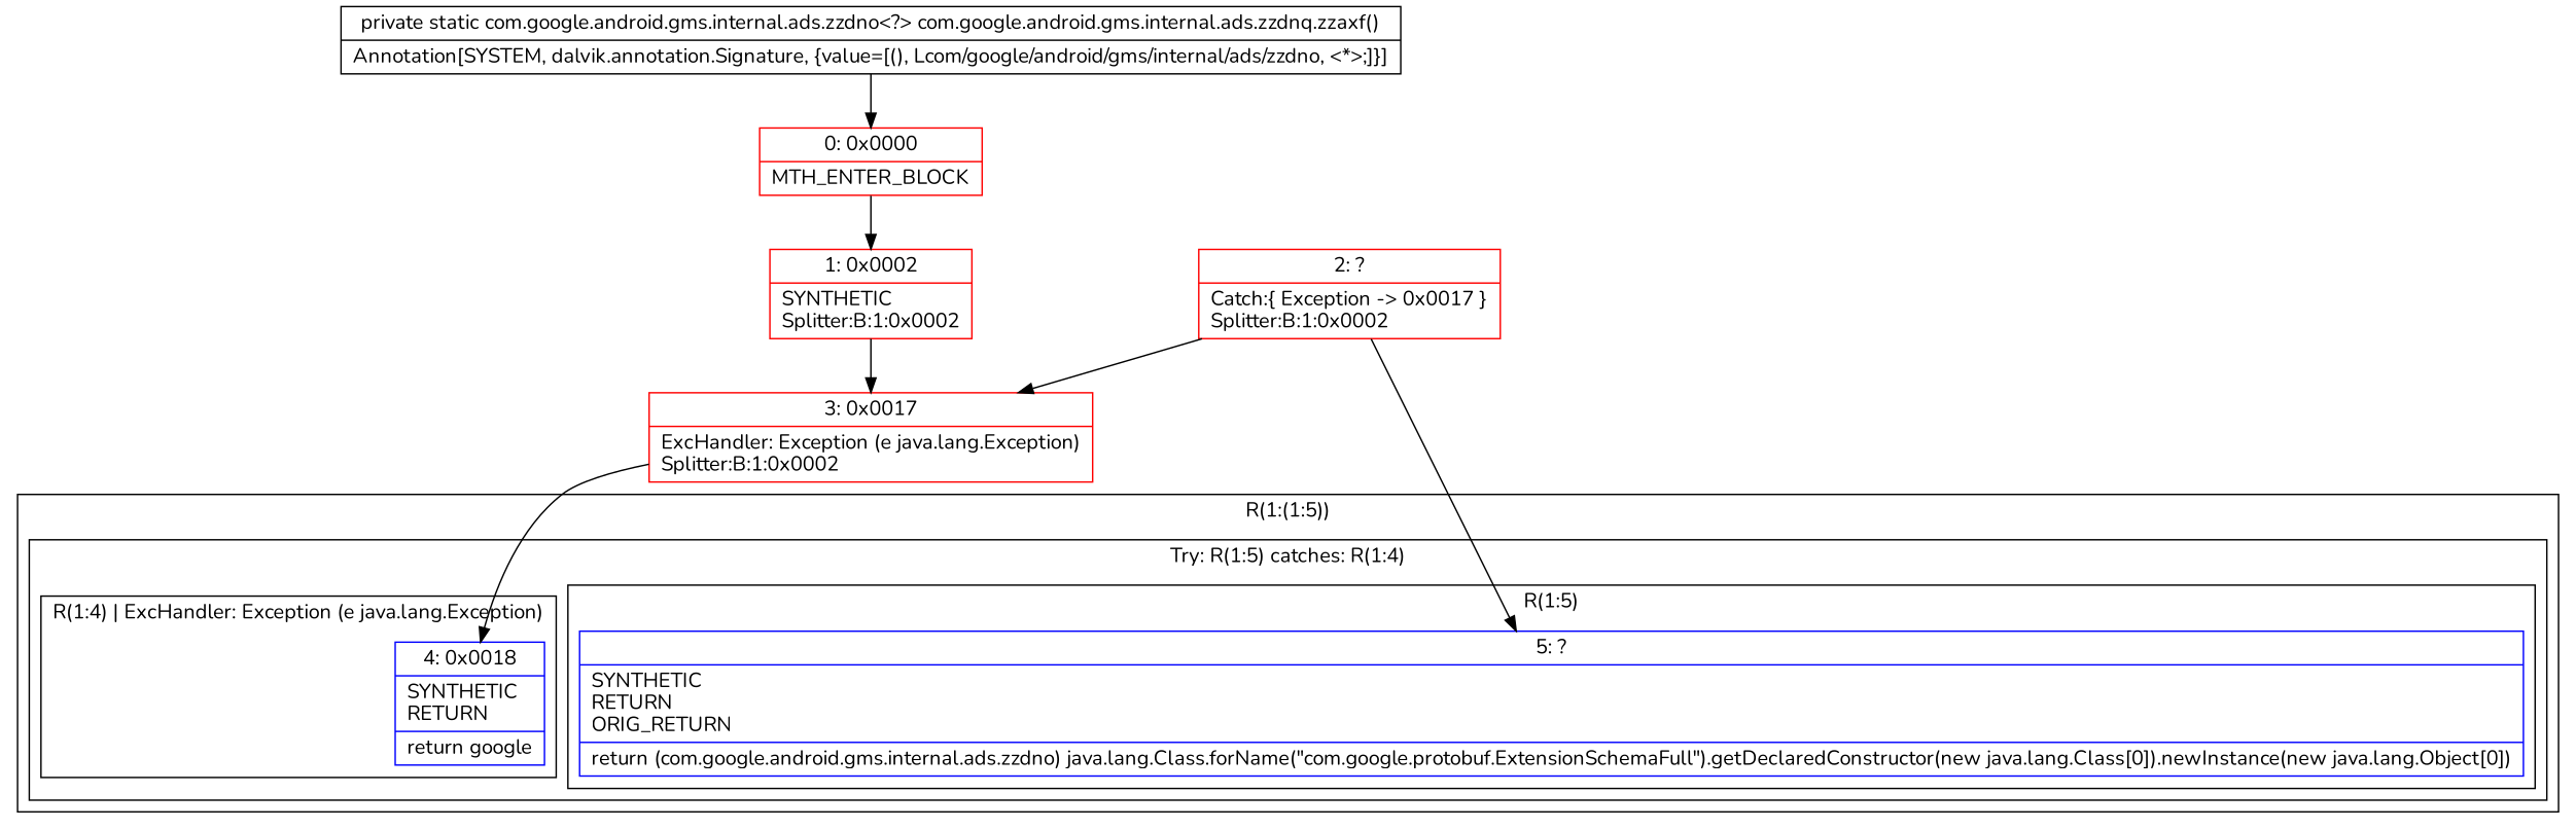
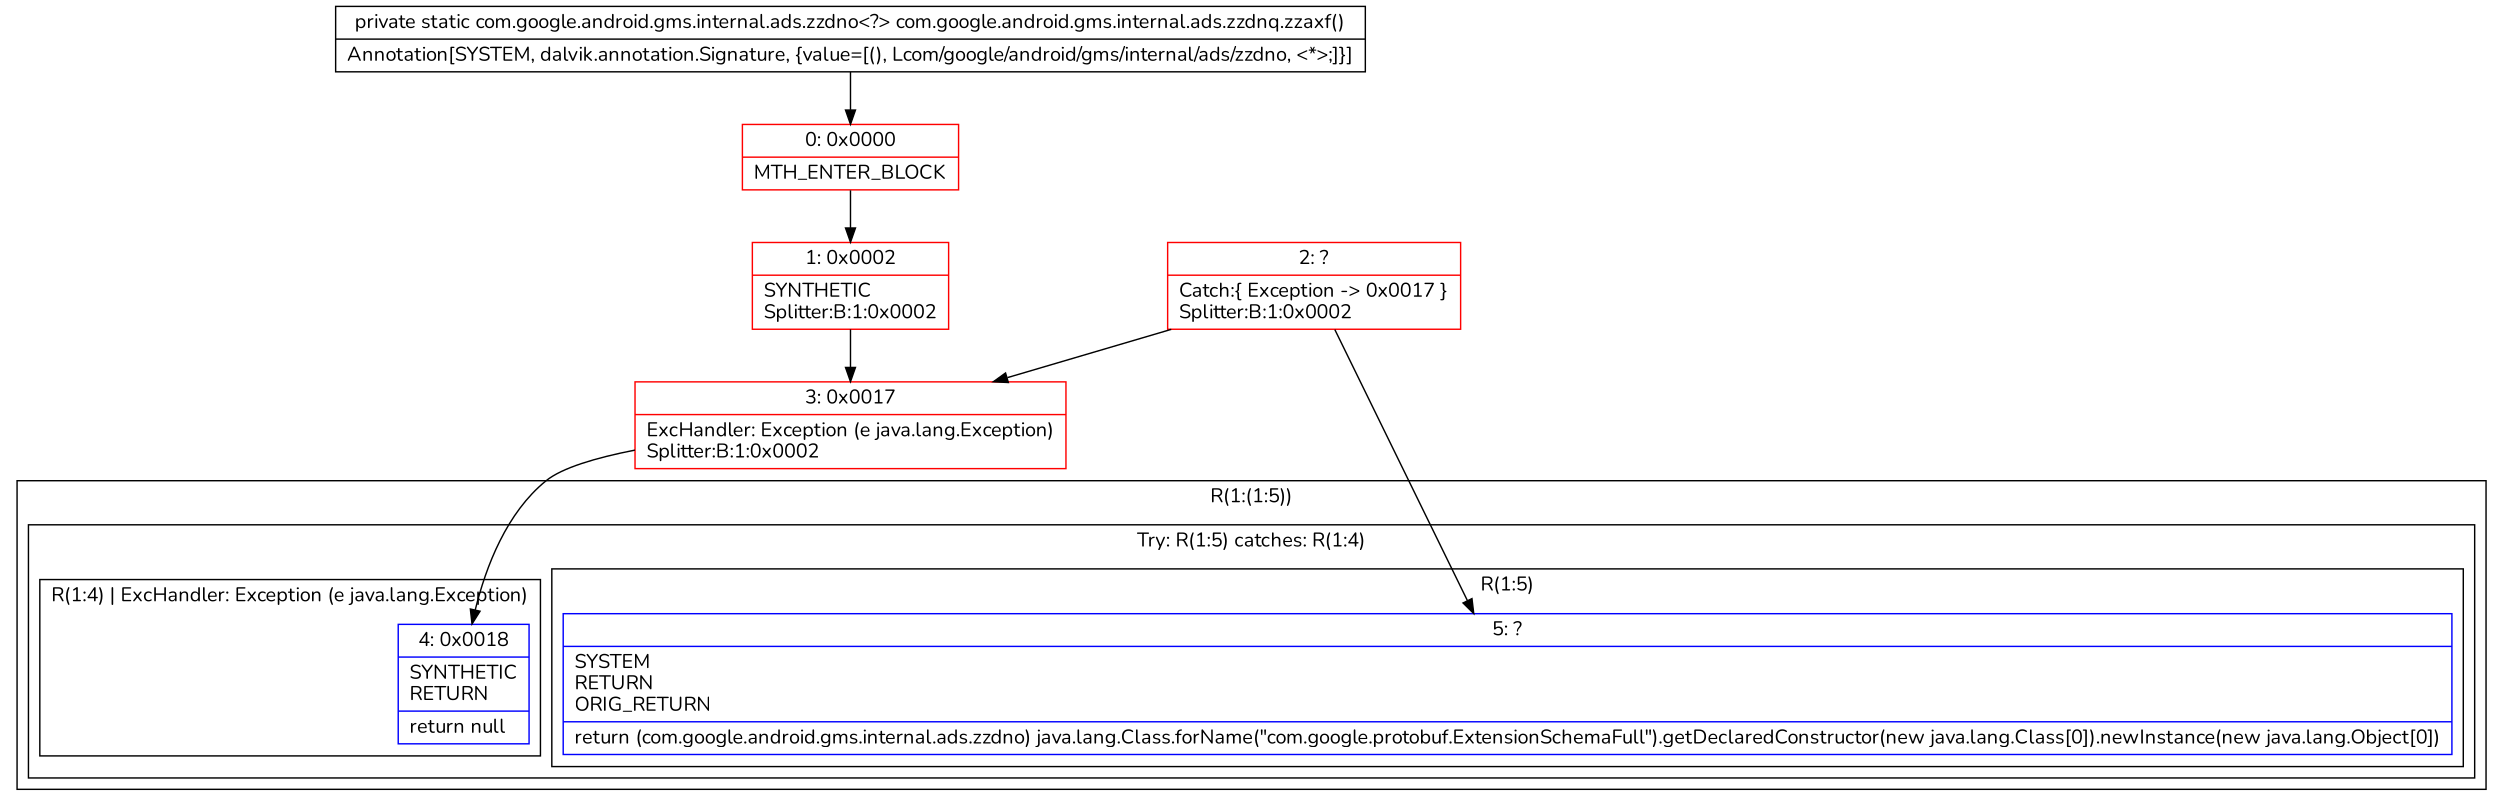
  digraph {
    fontname=Nunito
    node [color=red fontname=Nunito shape=record]
    edge [fontname=Nunito]
-   n1 [color=blue label="{5\:\ ?|SYNTHETIC\lRETURN\lORIG_RETURN\l|return (com.google.android.gms.internal.ads.zzdno) java.lang.Class.forName(\"com.google.protobuf.ExtensionSchemaFull\").getDeclaredConstructor(new java.lang.Class[0]).newInstance(new java.lang.Object[0])\l}"]
-   n2 [color=blue label="{4\:\ 0x0018|SYNTHETIC\lRETURN\l|return google\l}"]
+   n1 [color=blue label="{5\:\ ?|SYSTEM\lRETURN\lORIG_RETURN\l|return (com.google.android.gms.internal.ads.zzdno) java.lang.Class.forName(\"com.google.protobuf.ExtensionSchemaFull\").getDeclaredConstructor(new java.lang.Class[0]).newInstance(new java.lang.Object[0])\l}"]
+   n2 [color=blue label="{4\:\ 0x0018|SYNTHETIC\lRETURN\l|return null\l}"]
    n3 [label="{0\:\ 0x0000|MTH_ENTER_BLOCK\l}"]
    n4 [label="{1\:\ 0x0002|SYNTHETIC\lSplitter:B:1:0x0002\l}"]
    n5 [label="{3\:\ 0x0017|ExcHandler: Exception (e java.lang.Exception)\lSplitter:B:1:0x0002\l}"]
    n6 [label="{2\:\ ?|Catch:\{ Exception \-\> 0x0017 \}\lSplitter:B:1:0x0002\l}"]
    n7 [label="{private static com.google.android.gms.internal.ads.zzdno\<?\> com.google.android.gms.internal.ads.zzdnq.zzaxf()  | Annotation[SYSTEM, dalvik.annotation.Signature, \{value=[(), Lcom\/google\/android\/gms\/internal\/ads\/zzdno, \<*\>;]\}]\l}" color=""]
    subgraph cluster_1 {
      label="R(1:(1:5))"
      subgraph cluster_2 {
        label="Try: R(1:5) catches: R(1:4)"
        subgraph cluster_3 {
          label="R(1:5)"
          n1
        }
        subgraph cluster_4 {
          label="R(1:4) | ExcHandler: Exception (e java.lang.Exception)\l"
          n2
        }
      }
    }
    subgraph cluster_5 {
      label="R(1:4) | ExcHandler: Exception (e java.lang.Exception)\l"
    }
    n3 -> n4
    n4 -> n5
    n5 -> n2
    n6 -> n1
    n6 -> n5
    n7 -> n3
  }
